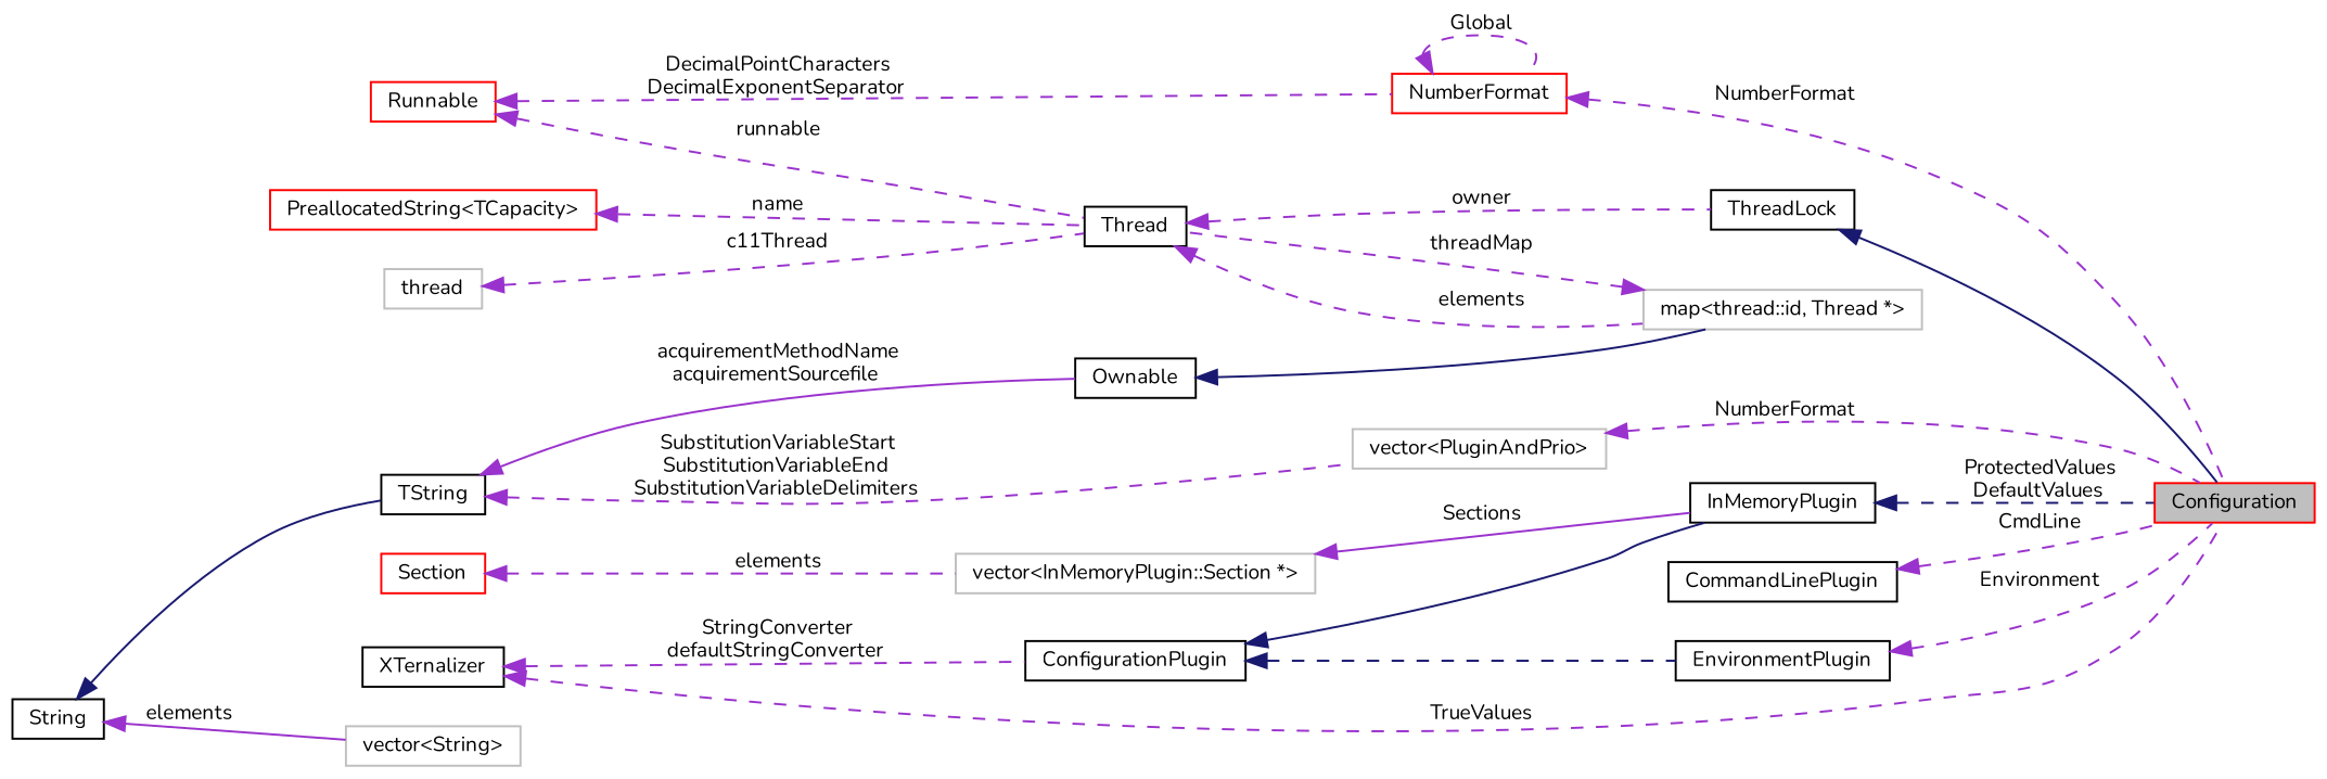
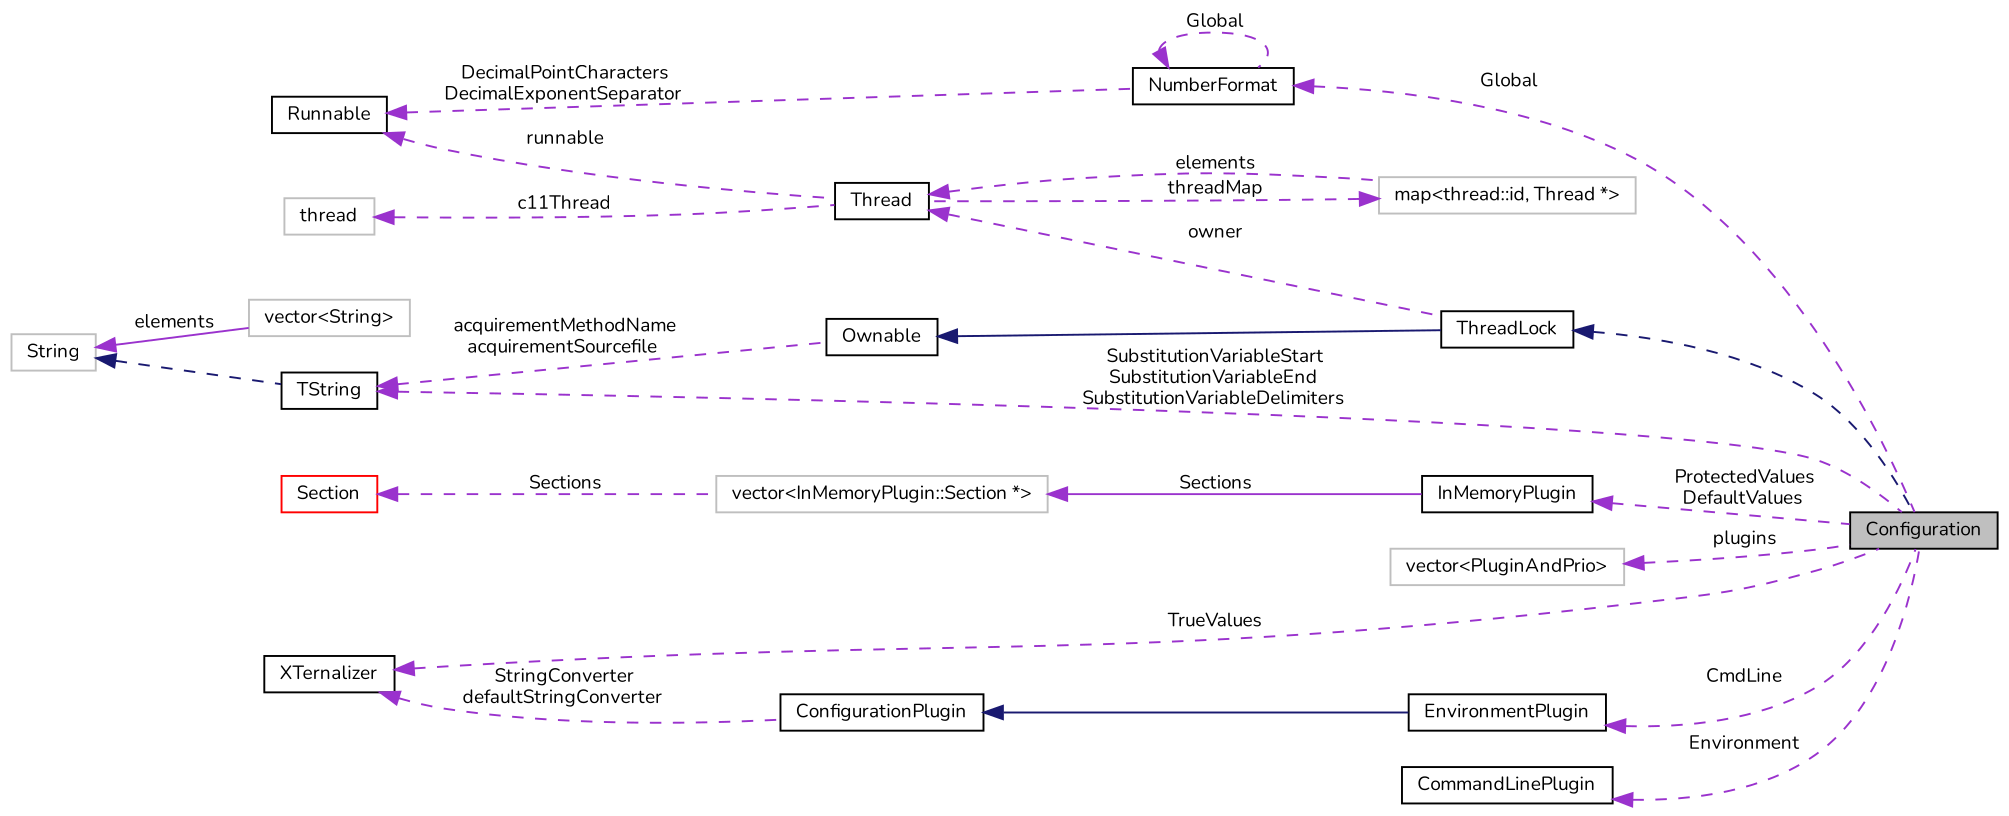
  digraph {
    fontname=Nunito
    rankdir=LR
    node [color=black fillcolor=white fontname=Nunito fontsize=10 shape=record style=filled]
    edge [color=darkorchid3 dir=back fontname=Nunito fontsize=10 labelfontname=Helvetica labelfontsize=10 style=dashed]
-   n1 [color=red fillcolor=grey75 fontcolor=black height=0.2 label=Configuration width=0.4]
+   n1 [fillcolor=grey75 fontcolor=black height=0.2 label=Configuration width=0.4]
    n2 [color=grey75 height=0.2 label="map\<thread::id, Thread *\>" width=0.4]
    n3 [height=0.2 label=Thread width=0.4]
    n4 [height=0.2 label=ThreadLock width=0.4]
    n5 [color=grey75 height=0.2 label="vector\<String\>" width=0.4]
    n6 [color=grey75 height=0.2 label="vector\<InMemoryPlugin::Section *\>" width=0.4]
    n7 [height=0.2 label=InMemoryPlugin width=0.4]
    n8 [color=grey75 height=0.2 label="vector\<PluginAndPrio\>" width=0.4]
-   n9 [color=red height=0.2 label="PreallocatedString\<TCapacity\>" width=0.4]
    n10 [height=0.2 label=Ownable width=0.4]
    n11 [height=0.2 label=TString width=0.4]
-   n12 [color=red height=0.2 label=NumberFormat width=0.4]
-   n13 [height=0.2 label=String width=0.4]
-   n14 [color=red height=0.2 label=Runnable width=0.4]
+   n12 [height=0.2 label=NumberFormat width=0.4]
+   n13 [color=grey75 height=0.2 label=String width=0.4]
+   n14 [height=0.2 label=Runnable width=0.4]
    n15 [color=grey75 height=0.2 label=thread width=0.4]
    n16 [height=0.2 label=EnvironmentPlugin width=0.4]
    n17 [height=0.2 label=ConfigurationPlugin width=0.4]
    n18 [height=0.2 label=CommandLinePlugin width=0.4]
    n19 [height=0.2 label=XTernalizer width=0.4]
    n20 [color=red height=0.2 label=Section width=0.4]
    n2 -> n3 [label=" threadMap"]
    n3 -> n2 [label=" elements"]
    n3 -> n4 [label=" owner"]
-   n4 -> n1 [color=midnightblue style=solid]
+   n4 -> n1 [color=midnightblue]
    n6 -> n7 [label=" Sections" style=solid]
-   n7 -> n1 [color=midnightblue label=" ProtectedValues\nDefaultValues"]
-   n8 -> n1 [label=" NumberFormat"]
-   n9 -> n3 [label=" name"]
-   n10 -> n2 [color=midnightblue style=solid]
-   n11 -> n8 [label=" SubstitutionVariableStart\nSubstitutionVariableEnd\nSubstitutionVariableDelimiters"]
-   n11 -> n10 [label=" acquirementMethodName\nacquirementSourcefile" style=solid]
-   n12 -> n1 [label=" NumberFormat"]
+   n7 -> n1 [label=" ProtectedValues\nDefaultValues"]
+   n8 -> n1 [label=" plugins"]
+   n10 -> n4 [color=midnightblue style=solid]
+   n11 -> n1 [label=" SubstitutionVariableStart\nSubstitutionVariableEnd\nSubstitutionVariableDelimiters"]
+   n11 -> n10 [label=" acquirementMethodName\nacquirementSourcefile"]
+   n12 -> n1 [label=" Global"]
    n12 -> n12 [label=" Global"]
    n13 -> n5 [label=" elements" style=solid]
-   n13 -> n11 [color=midnightblue style=solid]
+   n13 -> n11 [color=midnightblue]
    n14 -> n3 [label=" runnable"]
    n14 -> n12 [label=" DecimalPointCharacters\nDecimalExponentSeparator"]
    n15 -> n3 [label=" c11Thread"]
-   n16 -> n1 [label=" Environment"]
-   n17 -> n7 [color=midnightblue style=solid]
-   n17 -> n16 [color=midnightblue]
-   n18 -> n1 [label=" CmdLine"]
+   n16 -> n1 [label=" CmdLine"]
+   n17 -> n16 [color=midnightblue style=solid]
+   n18 -> n1 [label=" Environment"]
    n19 -> n1 [label=" TrueValues"]
    n19 -> n17 [label=" StringConverter\ndefaultStringConverter"]
-   n20 -> n6 [label=" elements"]
+   n20 -> n6 [label=" Sections"]
  }
